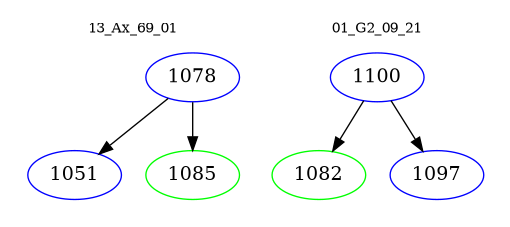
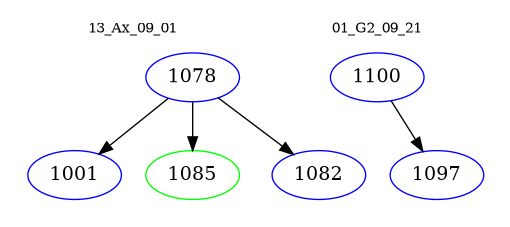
  digraph {
    node [color=blue]
    edge [color=black]
    n1 [label=1078]
-   n2 [label=1051]
+   n2 [label=1001]
    n3 [color=green label=1085]
    n4 [label=1100]
-   n5 [color=green label=1082]
+   n5 [label=1082]
    n6 [label=1097]
    subgraph cluster_1 {
      color=white
      fontsize=10
-     label="13_Ax_69_01"
+     label="13_Ax_09_01"
      n1
      n2
      n3
    }
    subgraph cluster_2 {
      color=white
      fontsize=10
      label="01_G2_09_21"
      n4
      n5
      n6
    }
    n1 -> n2
    n1 -> n3
-   n4 -> n5
+   n1 -> n5
    n4 -> n6
  }
